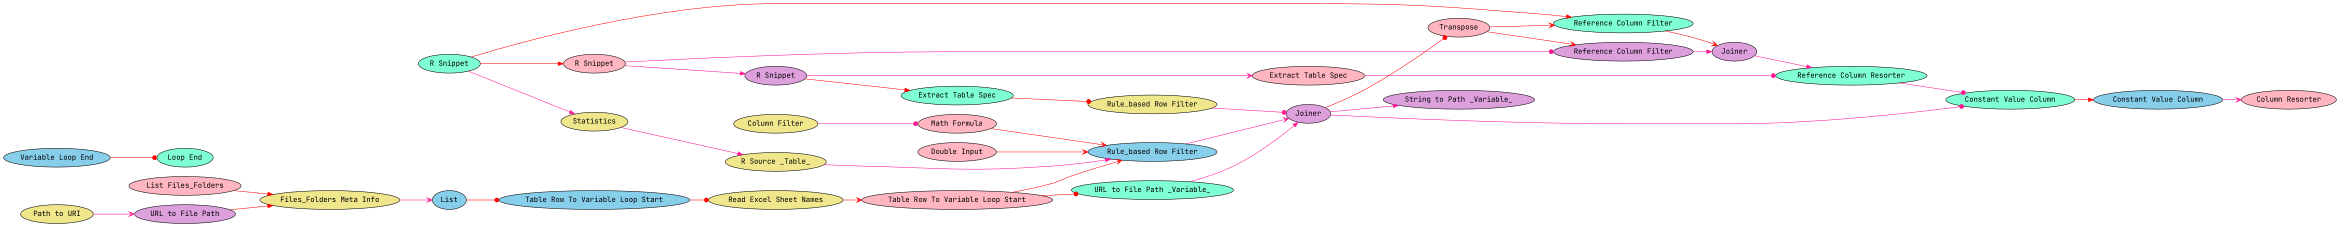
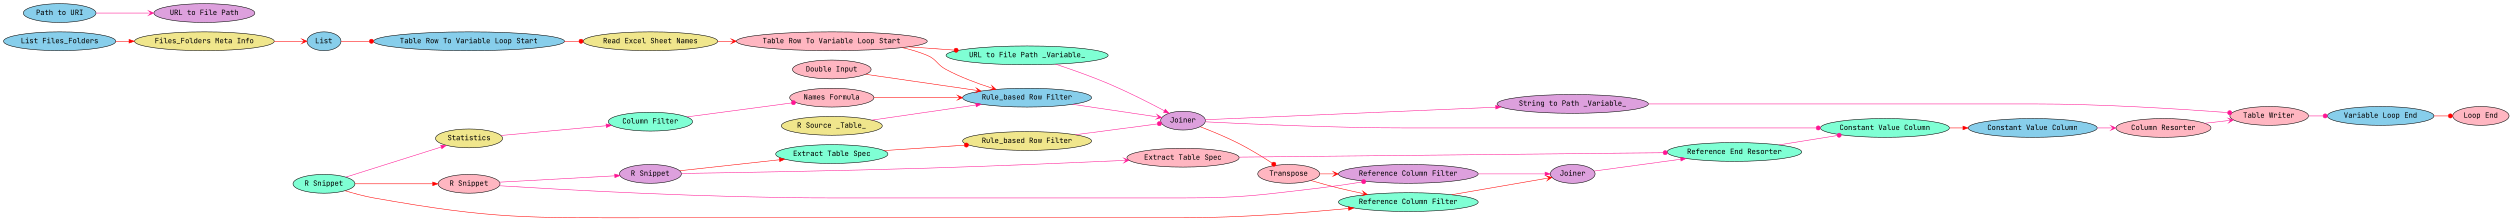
  digraph {
    fontname="JetBrains Mono"
    rankdir=LR
    node [fillcolor=aquamarine fontname="JetBrains Mono" style=filled]
    edge [arrowhead=normal color=deeppink fontname="JetBrains Mono"]
    n1 [label="URL to File Path _Variable_"]
    n2 [fillcolor=plum label=Joiner]
    n3 [label="Constant Value Column"]
    n4 [fillcolor=lightpink label=Transpose]
    n5 [fillcolor=plum label="String to Path _Variable_"]
    n6 [fillcolor=skyblue label="Constant Value Column"]
    n7 [fillcolor=lightpink label="Column Resorter"]
+   n8 [fillcolor=lightpink label="Table Writer"]
    n9 [fillcolor=skyblue label="Variable Loop End"]
    n10 [fillcolor=skyblue label=List]
    n11 [fillcolor=skyblue label="Table Row To Variable Loop Start"]
    n12 [fillcolor=khaki label="Read Excel Sheet Names"]
    n13 [fillcolor=khaki label="R Source _Table_"]
    n14 [fillcolor=skyblue label="Rule_based Row Filter"]
    n15 [fillcolor=lightpink label="Double Input"]
    n16 [label="Reference Column Filter"]
    n17 [fillcolor=plum label="Reference Column Filter"]
    n18 [label="R Snippet"]
    n19 [fillcolor=khaki label=Statistics]
    n20 [fillcolor=lightpink label="R Snippet"]
-   n21 [fillcolor=khaki label="Column Filter"]
+   n21 [label="Column Filter"]
    n22 [fillcolor=plum label="R Snippet"]
    n23 [fillcolor=plum label=Joiner]
-   n24 [fillcolor=lightpink label="Math Formula"]
+   n24 [fillcolor=lightpink label="Names Formula"]
    n25 [fillcolor=lightpink label="Extract Table Spec"]
    n26 [label="Extract Table Spec"]
-   n27 [label="Reference Column Resorter"]
+   n27 [label="Reference End Resorter"]
    n28 [fillcolor=khaki label="Rule_based Row Filter"]
-   n29 [fillcolor=lightpink label="List Files_Folders"]
+   n29 [fillcolor=skyblue label="List Files_Folders"]
    n30 [fillcolor=khaki label="Files_Folders Meta Info"]
-   n31 [fillcolor=khaki label="Path to URI"]
+   n31 [fillcolor=skyblue label="Path to URI"]
    n32 [fillcolor=plum label="URL to File Path"]
    n33 [fillcolor=lightpink label="Table Row To Variable Loop Start"]
-   n34 [label="Loop End"]
+   n34 [fillcolor=lightpink label="Loop End"]
    n1 -> n2
    n2 -> n3 [arrowhead=dot]
    n2 -> n4 [arrowhead=dot color=red]
    n2 -> n5
    n3 -> n6 [color=red]
    n4 -> n16 [arrowhead=vee color=red]
    n4 -> n17 [arrowhead=vee color=red]
+   n5 -> n8 [arrowhead=dot]
    n6 -> n7 [arrowhead=vee]
+   n7 -> n8 [arrowhead=vee]
+   n8 -> n9 [arrowhead=dot]
    n9 -> n34 [arrowhead=dot color=red]
    n10 -> n11 [arrowhead=dot color=red]
    n11 -> n12 [arrowhead=dot color=red]
    n12 -> n33 [arrowhead=vee color=red]
    n13 -> n14
    n14 -> n2 [arrowhead=vee]
    n15 -> n14 [arrowhead=vee color=red]
    n16 -> n23 [arrowhead=vee color=red]
    n17 -> n23
    n18 -> n16 [color=red]
    n18 -> n19
    n18 -> n20 [color=red]
-   n19 -> n13
+   n19 -> n21
    n20 -> n17 [arrowhead=dot]
    n20 -> n22
    n21 -> n24 [arrowhead=dot]
    n22 -> n25 [arrowhead=vee]
    n22 -> n26 [color=red]
    n23 -> n27
    n24 -> n14 [arrowhead=vee color=red]
    n25 -> n27 [arrowhead=dot]
    n26 -> n28 [arrowhead=dot color=red]
    n27 -> n3 [arrowhead=dot]
    n28 -> n2 [arrowhead=dot]
    n29 -> n30 [color=red]
-   n30 -> n10 [arrowhead=vee]
+   n30 -> n10 [arrowhead=vee color=red]
    n31 -> n32 [arrowhead=vee]
-   n32 -> n30 [color=red]
    n33 -> n1 [arrowhead=dot color=red]
    n33 -> n14 [arrowhead=vee color=red]
  }
